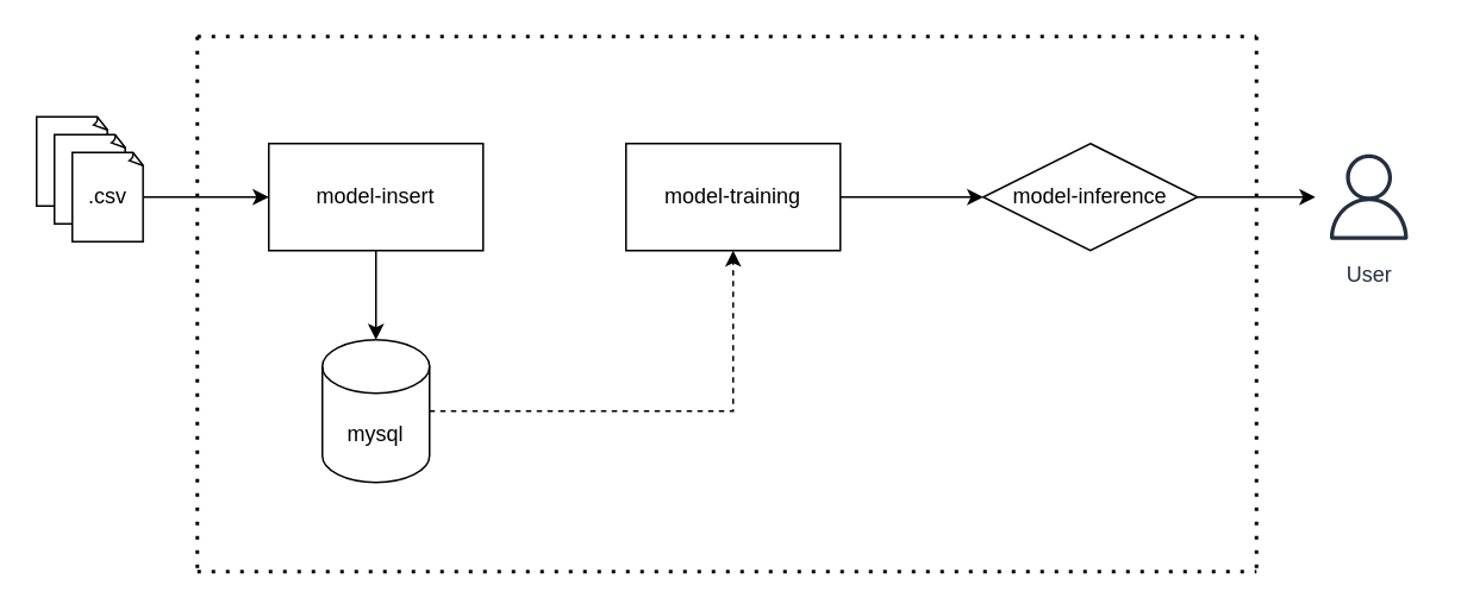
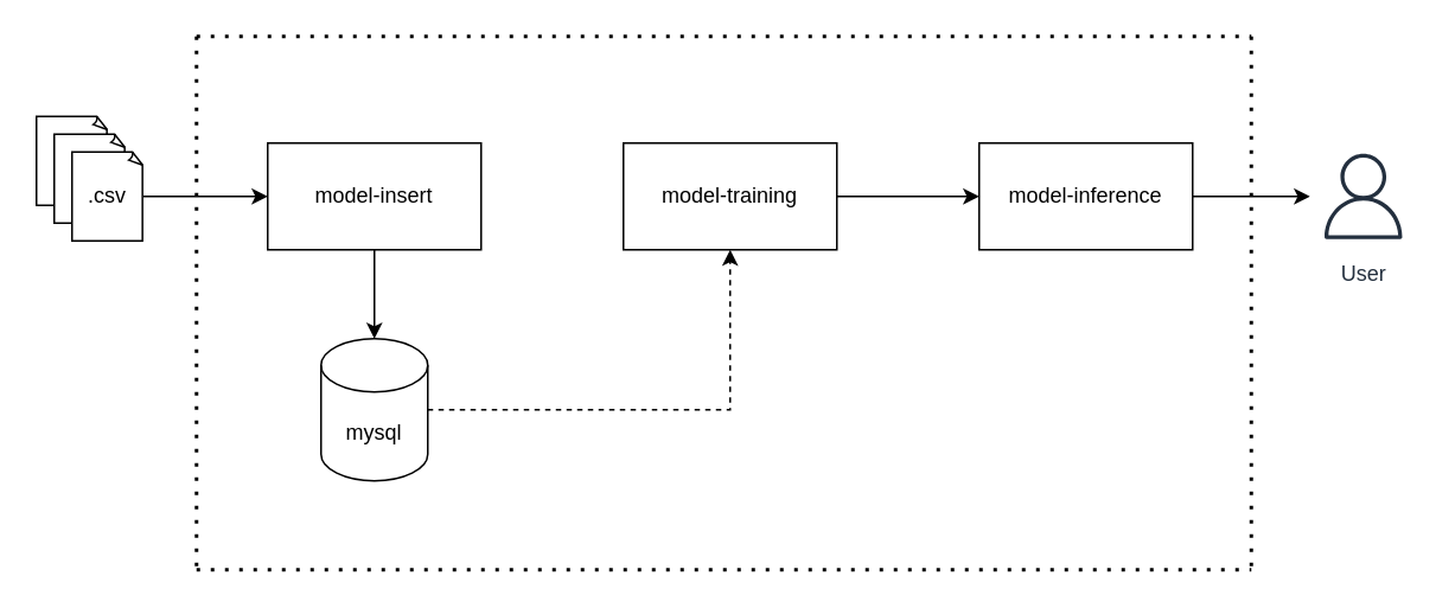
  <mxCell id="0" />
  <mxCell id="1" parent="0" />
  <mxCell id="2" style="edgeStyle=orthogonalEdgeStyle;rounded=0;orthogonalLoop=1;jettySize=auto;html=1;entryX=0.5;entryY=1;entryDx=0;entryDy=0;dashed=1;" edge="1" parent="1" source="3" target="11"><mxGeometry relative="1" as="geometry" /></mxCell>
  <mxCell id="3" value="mysql" style="shape=cylinder3;whiteSpace=wrap;html=1;boundedLbl=1;backgroundOutline=1;size=15;" vertex="1" parent="1"><mxGeometry x="180" y="190" width="60" height="80" as="geometry" /></mxCell>
  <mxCell id="4" value="" style="whiteSpace=wrap;html=1;shape=mxgraph.basic.document" vertex="1" parent="1"><mxGeometry x="20" y="65" width="40" height="50" as="geometry" /></mxCell>
  <mxCell id="5" value="" style="whiteSpace=wrap;html=1;shape=mxgraph.basic.document" vertex="1" parent="1"><mxGeometry x="30" y="75" width="40" height="50" as="geometry" /></mxCell>
  <mxCell id="6" style="edgeStyle=orthogonalEdgeStyle;rounded=0;orthogonalLoop=1;jettySize=auto;html=1;entryX=0;entryY=0.5;entryDx=0;entryDy=0;" edge="1" parent="1" source="7" target="8"><mxGeometry relative="1" as="geometry" /></mxCell>
  <mxCell id="7" value=".csv" style="whiteSpace=wrap;html=1;shape=mxgraph.basic.document" vertex="1" parent="1"><mxGeometry x="40" y="85" width="40" height="50" as="geometry" /></mxCell>
  <mxCell id="8" value="model-insert" style="rounded=0;whiteSpace=wrap;html=1;" vertex="1" parent="1"><mxGeometry x="150" y="80" width="120" height="60" as="geometry" /></mxCell>
  <mxCell id="9" style="edgeStyle=orthogonalEdgeStyle;rounded=0;orthogonalLoop=1;jettySize=auto;html=1;entryX=0.5;entryY=0;entryDx=0;entryDy=0;entryPerimeter=0;" edge="1" parent="1" source="8" target="3"><mxGeometry relative="1" as="geometry" /></mxCell>
  <mxCell id="10" value="" style="edgeStyle=orthogonalEdgeStyle;rounded=0;orthogonalLoop=1;jettySize=auto;html=1;" edge="1" parent="1" source="11" target="13"><mxGeometry relative="1" as="geometry" /></mxCell>
  <mxCell id="11" value="model-training" style="whiteSpace=wrap;html=1;rounded=0;" vertex="1" parent="1"><mxGeometry x="350" y="80" width="120" height="60" as="geometry" /></mxCell>
  <mxCell id="12" style="edgeStyle=orthogonalEdgeStyle;rounded=0;orthogonalLoop=1;jettySize=auto;html=1;" edge="1" parent="1" source="13" target="14"><mxGeometry relative="1" as="geometry" /></mxCell>
- <mxCell id="13" value="model-inference" style="rhombus;whiteSpace=wrap;html=1;" vertex="1" parent="1"><mxGeometry x="550" y="80" width="120" height="60" as="geometry" /></mxCell>
+ <mxCell id="13" value="model-inference" style="whiteSpace=wrap;html=1;rounded=0;" vertex="1" parent="1"><mxGeometry x="550" y="80" width="120" height="60" as="geometry" /></mxCell>
  <mxCell id="14" value="User" style="sketch=0;outlineConnect=0;fontColor=#232F3E;gradientColor=none;strokeColor=#232F3E;fillColor=#ffffff;dashed=0;verticalLabelPosition=bottom;verticalAlign=top;align=center;html=1;fontSize=12;fontStyle=0;aspect=fixed;shape=mxgraph.aws4.resourceIcon;resIcon=mxgraph.aws4.user;" vertex="1" parent="1"><mxGeometry x="736" y="80" width="60" height="60" as="geometry" /></mxCell>
  <mxCell id="15" value="" style="group" vertex="1" connectable="0" parent="1"><mxGeometry x="110" y="20" width="593" height="300" as="geometry" /></mxCell>
  <mxCell id="16" value="" style="endArrow=none;dashed=1;html=1;dashPattern=1 3;strokeWidth=2;rounded=0;" edge="1" parent="15"><mxGeometry width="50" height="50" relative="1" as="geometry"><mxPoint as="sourcePoint" /><mxPoint x="593" as="targetPoint" /></mxGeometry></mxCell>
  <mxCell id="17" value="" style="endArrow=none;dashed=1;html=1;dashPattern=1 3;strokeWidth=2;rounded=0;" edge="1" parent="15"><mxGeometry width="50" height="50" relative="1" as="geometry"><mxPoint as="sourcePoint" /><mxPoint y="300" as="targetPoint" /></mxGeometry></mxCell>
  <mxCell id="18" value="" style="endArrow=none;dashed=1;html=1;dashPattern=1 3;strokeWidth=2;rounded=0;" edge="1" parent="15"><mxGeometry width="50" height="50" relative="1" as="geometry"><mxPoint y="300" as="sourcePoint" /><mxPoint x="593" y="300" as="targetPoint" /></mxGeometry></mxCell>
  <mxCell id="19" value="" style="endArrow=none;dashed=1;html=1;dashPattern=1 3;strokeWidth=2;rounded=0;" edge="1" parent="15"><mxGeometry width="50" height="50" relative="1" as="geometry"><mxPoint x="593" as="sourcePoint" /><mxPoint x="593" y="300" as="targetPoint" /></mxGeometry></mxCell>
  <mxCell id="20" value="" style="shape=image;html=1;verticalAlign=top;verticalLabelPosition=bottom;labelBackgroundColor=#ffffff;imageAspect=0;aspect=fixed;image=https://cdn2.iconfinder.com/data/icons/boxicons-logos/24/bxl-docker-128.png" vertex="1" parent="15"><mxGeometry x="10" y="9.934" width="38.411" height="38.411" as="geometry" /></mxCell>
